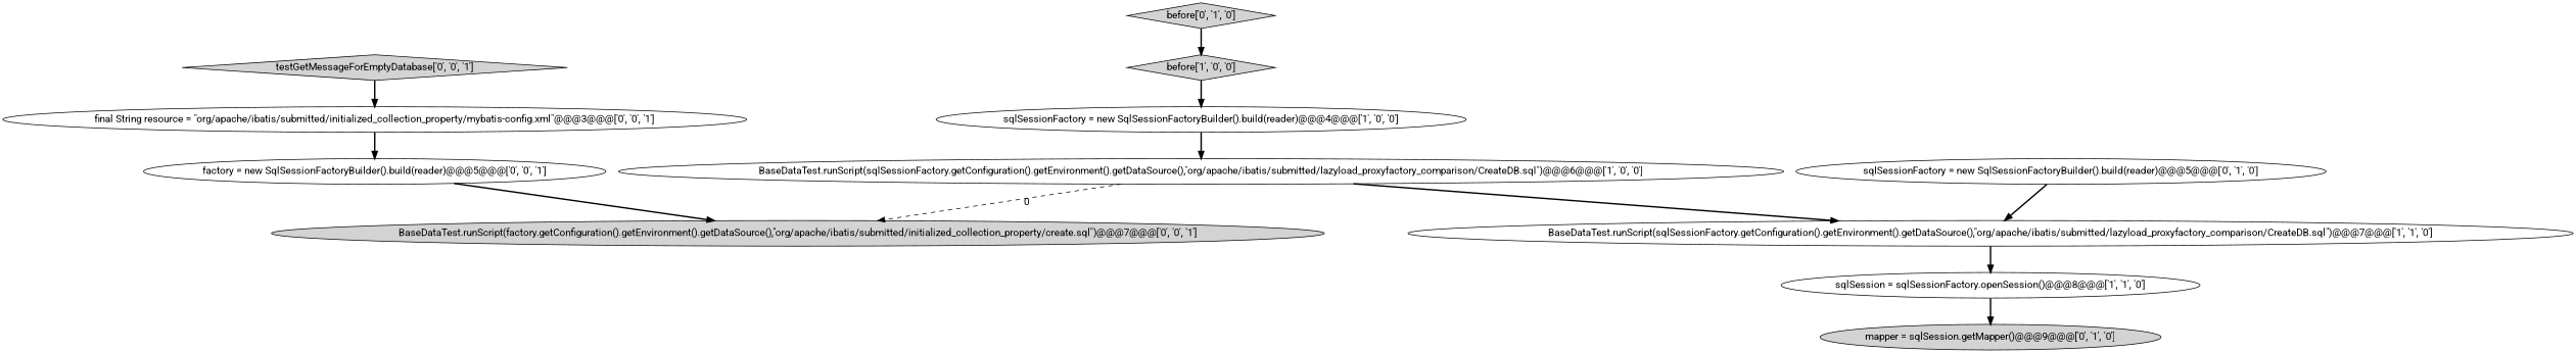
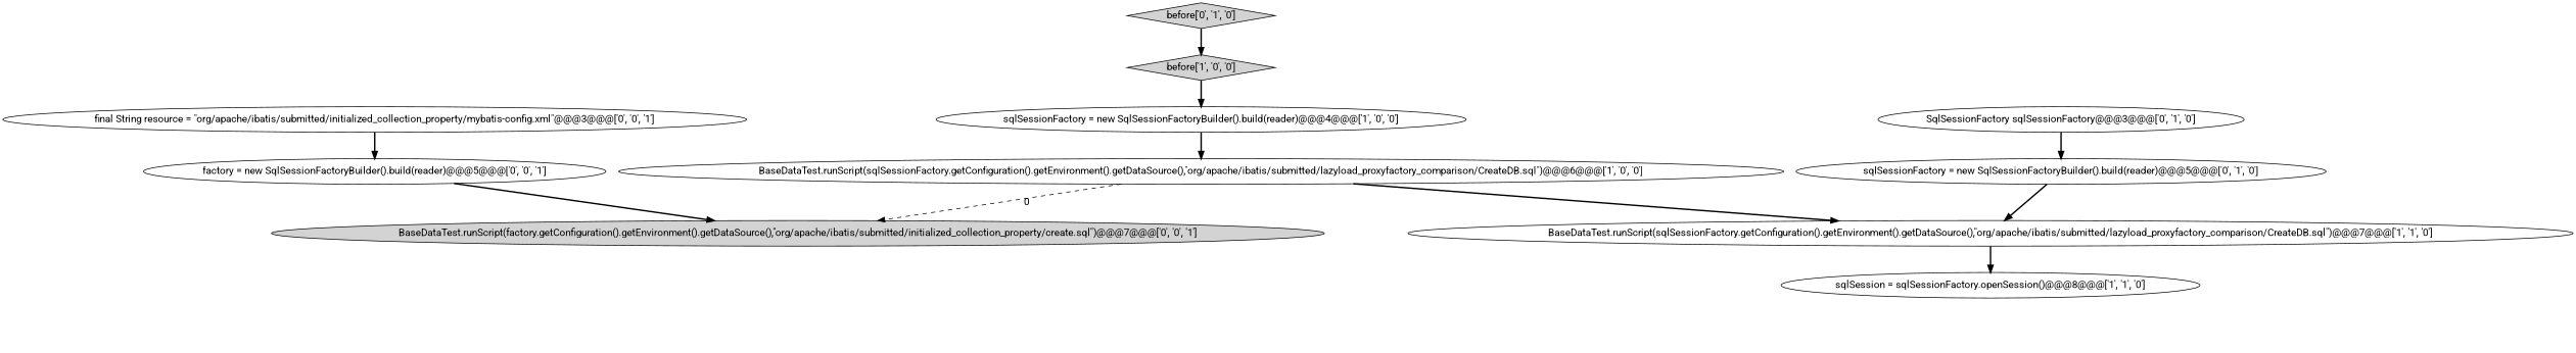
  digraph {
    fontname=Roboto
    node [fillcolor=white fontname=Roboto shape=ellipse style=filled]
    edge [fontname=Roboto style=bold]
    n1 [label="sqlSessionFactory = new SqlSessionFactoryBuilder().build(reader)@@@5@@@['0', '1', '0']"]
    n2 [label="BaseDataTest.runScript(sqlSessionFactory.getConfiguration().getEnvironment().getDataSource(),\"org/apache/ibatis/submitted/lazyload_proxyfactory_comparison/CreateDB.sql\")@@@7@@@['1', '1', '0']"]
    n3 [label="sqlSession = sqlSessionFactory.openSession()@@@8@@@['1', '1', '0']"]
    n4 [label="final String resource = \"org/apache/ibatis/submitted/initialized_collection_property/mybatis-config.xml\"@@@3@@@['0', '0', '1']"]
    n5 [label="factory = new SqlSessionFactoryBuilder().build(reader)@@@5@@@['0', '0', '1']"]
    n6 [fillcolor=lightgray label="BaseDataTest.runScript(factory.getConfiguration().getEnvironment().getDataSource(),\"org/apache/ibatis/submitted/initialized_collection_property/create.sql\")@@@7@@@['0', '0', '1']"]
-   n7 [fillcolor=lightgray label="mapper = sqlSession.getMapper()@@@9@@@['0', '1', '0']"]
    n8 [fillcolor=lightgray label="before['0', '1', '0']" shape=diamond]
    n9 [fillcolor=lightgray label="before['1', '0', '0']" shape=diamond]
-   n11 [fillcolor=lightgray label="testGetMessageForEmptyDatabase['0', '0', '1']" shape=diamond]
+   n10 [label="SqlSessionFactory sqlSessionFactory@@@3@@@['0', '1', '0']"]
    n12 [label="sqlSessionFactory = new SqlSessionFactoryBuilder().build(reader)@@@4@@@['1', '0', '0']"]
    n13 [label="BaseDataTest.runScript(sqlSessionFactory.getConfiguration().getEnvironment().getDataSource(),\"org/apache/ibatis/submitted/lazyload_proxyfactory_comparison/CreateDB.sql\")@@@6@@@['1', '0', '0']"]
    n1 -> n2
    n2 -> n3
-   n3 -> n7
    n4 -> n5
    n5 -> n6
    n8 -> n9
    n9 -> n12
-   n11 -> n4
+   n10 -> n1
    n12 -> n13
    n13 -> n2
    n13 -> n6 [label=0 style=dashed]
  }
